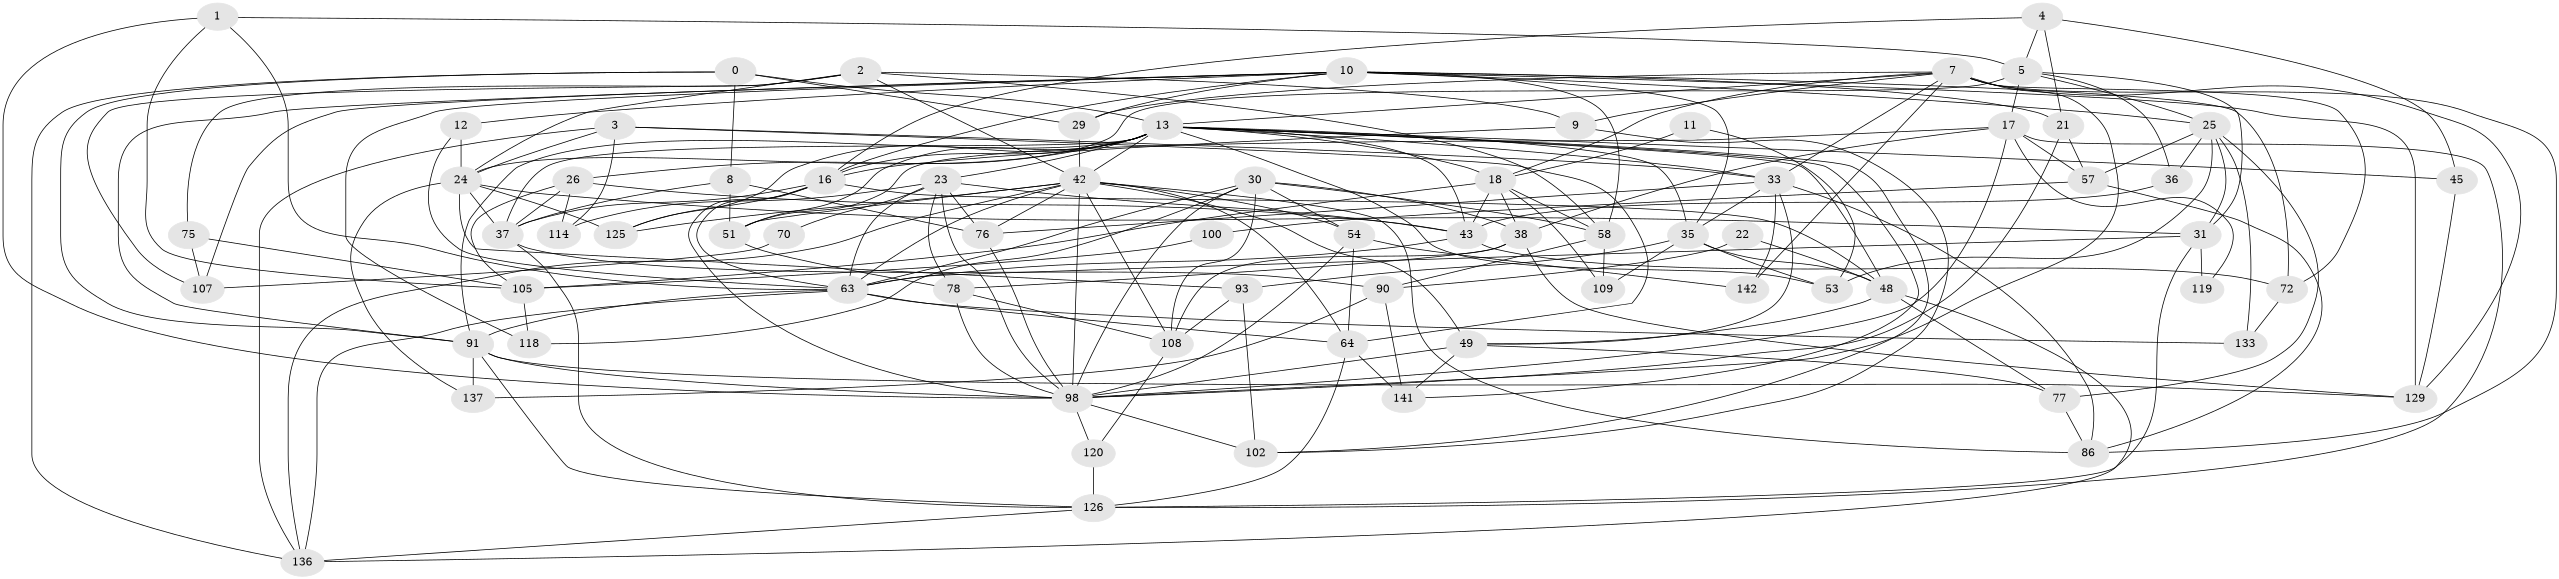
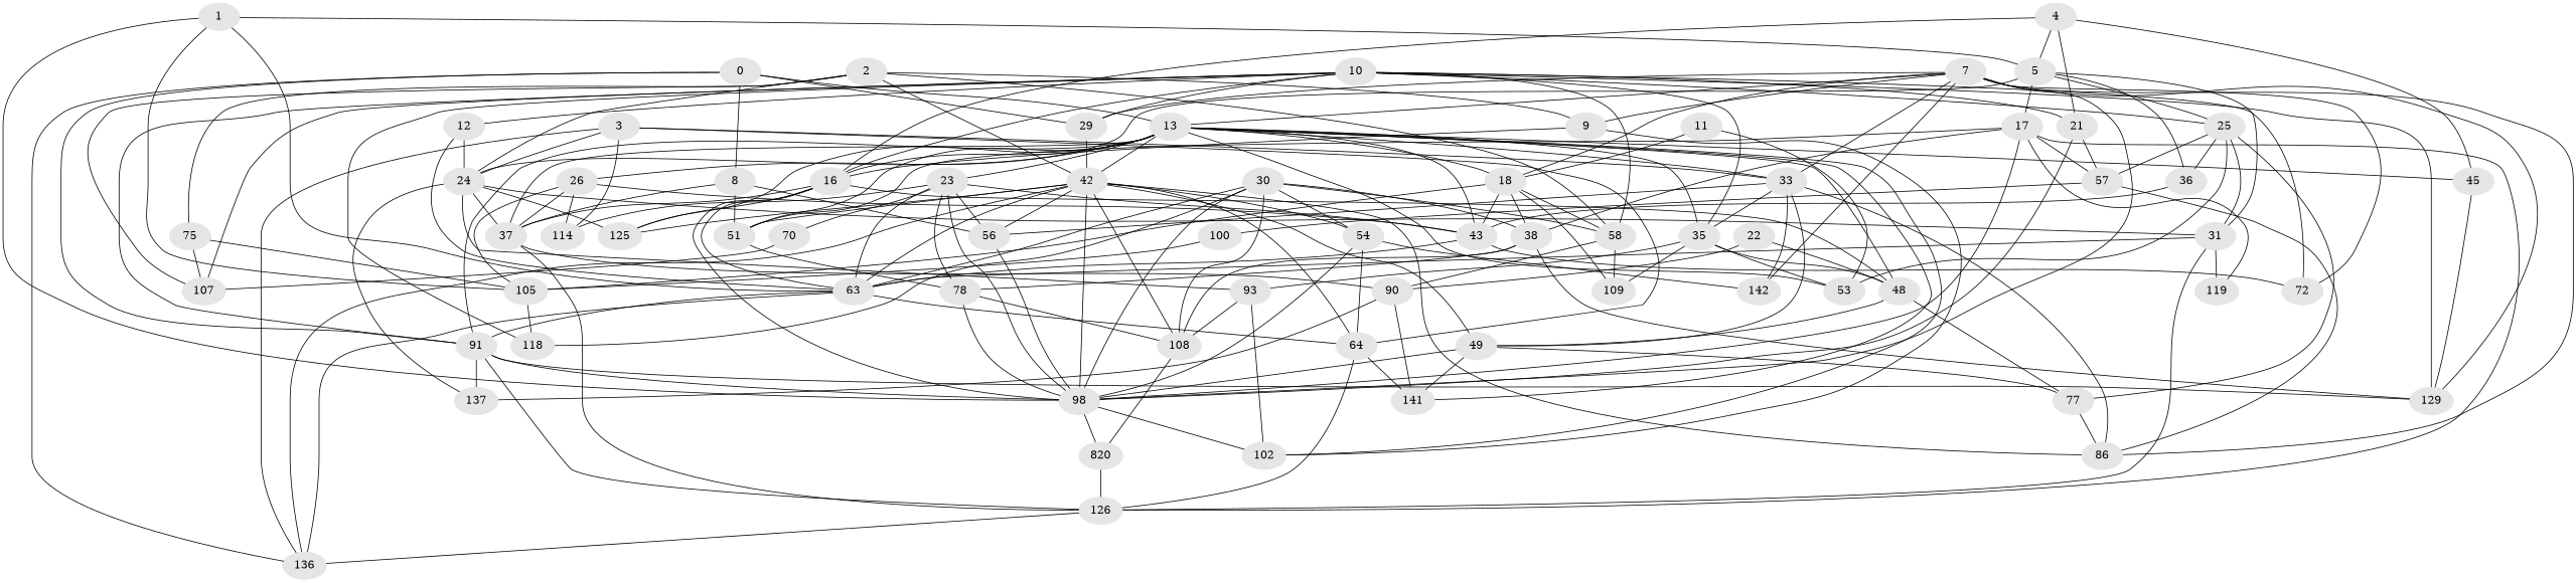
  graph {
    node [color=gray90 style=filled]
    5 [super="+15"]
    24 [super="+121+123"]
    17 [super="+68+85"]
    25 [super="+83+122"]
    31 [super="+67+59"]
    36
    1
    63 [super="+134+97+144"]
    98 [super="+101+99+113"]
    105
    64 [super="+128+138"]
    136
    91 [super="+116"]
-   133
    102
-   120
+   120 [label=820]
    118
    2 [super="+74"]
    9
    42 [super="+65+61+62"]
    58 [super="+73"]
    75
    107
    16 [super="+106+110+28"]
    37 [super="+44"]
    125
    93
    137
    86 [super="+92"]
    51 [super="+71"]
-   56 [super="+115" label=76]
+   56 [super="+115"]
    54
    108 [super="+112"]
    49 [super="+111"]
    109
    90 [super="+94"]
    3 [super="+140"]
    33 [super="+60+46"]
    114
    142
    35 [super="+41"]
    141
    126 [super="+139"]
    4
    21 [super="+47+27"]
    45
    48 [super="+89"]
    57
    129 [super="+132"]
    38 [super="+76"]
    119
    53 [super="+84"]
    77
    43 [super="+96"]
    8 [super="+95"]
    n56 [label=0]
    13 [super="+81+79+14+50+32"]
    29
    18 [super="+34"]
    23 [super="+40"]
    26 [super="+52"]
    7 [super="+88+127"]
    72
    78 [super="+82"]
    10 [super="+20+87"]
    12
    11
    70
    100
    22
    30 [super="+39+117"]
    5 -- 24
    5 -- 17
    5 -- 25
    5 -- 31
    5 -- 36
    24 -- 31
    24 -- 37
    24 -- 125
    24 -- 93
    24 -- 137
    17 -- 98
    17 -- 51
    17 -- 126
    17 -- 57
    17 -- 38
    17 -- 119
    25 -- 31
    25 -- 36
-   25 -- 133
    25 -- 57
    25 -- 53
    25 -- 77
    31 -- 63
    31 -- 126
    31 -- 119
    36 -- 43
    1 -- 5
    1 -- 63
    1 -- 98
    1 -- 105
    63 -- 64
    63 -- 136
    63 -- 91
-   63 -- 133
    98 -- 102
    98 -- 120
    105 -- 118
    64 -- 141
    64 -- 126
    91 -- 98
    91 -- 137
    91 -- 126
    91 -- 129
    120 -- 126
    2 -- 24
    2 -- 9
    2 -- 42
    2 -- 58
    2 -- 75
    2 -- 107
    9 -- 102
    9 -- 16
    42 -- 63
    42 -- 98
    42 -- 64 [weight=2]
    42 -- 136
    42 -- 125
    42 -- 86
    42 -- 51
    42 -- 56
    42 -- 54
    42 -- 108
    42 -- 49
    58 -- 109
    58 -- 90
    75 -- 105
    75 -- 107
    16 -- 63
    16 -- 98
    16 -- 37 [weight=2]
    16 -- 125
    16 -- 48
    37 -- 90
    37 -- 126
    93 -- 102
    93 -- 108
    51 -- 78
    56 -- 98 [weight=3]
    54 -- 98
    54 -- 64
    54 -- 142
    108 -- 120
    49 -- 98 [weight=2]
    49 -- 141
    49 -- 77
    90 -- 137
    90 -- 141
    3 -- 24
    3 -- 64
    3 -- 136
    3 -- 33
    3 -- 114
    33 -- 86
    33 -- 56
    33 -- 49
    33 -- 142
    33 -- 35
    35 -- 93
    35 -- 109
    35 -- 48
    35 -- 53
    126 -- 136
    4 -- 5
    4 -- 16
    4 -- 21
    4 -- 45
    21 -- 98
    21 -- 57
    45 -- 129
-   48 -- 136
    48 -- 49
    48 -- 77
    57 -- 86
    57 -- 100
    38 -- 108 [weight=2]
    38 -- 129
    38 -- 78
    77 -- 86
    43 -- 63
    43 -- 72
    8 -- 37
    8 -- 51
    8 -- 56
    n56 -- 136
    n56 -- 91
    n56 -- 8
    n56 -- 13 [weight=2]
    n56 -- 29
    13 -- 91
    13 -- 102
    13 -- 42 [weight=2]
    13 -- 16
    13 -- 37
    13 -- 125
    13 -- 51 [weight=2]
    13 -- 33
    13 -- 35
    13 -- 141
    13 -- 45
    13 -- 48
    13 -- 53
    13 -- 43
    13 -- 18
    13 -- 23
    13 -- 26
    29 -- 42
    18 -- 105
    18 -- 58
    18 -- 109
    18 -- 38
    18 -- 43
    23 -- 63
    23 -- 98
    23 -- 56
    23 -- 114
    23 -- 43
    23 -- 78
    23 -- 70
    26 -- 105
    26 -- 37
    26 -- 114
    26 -- 43
    7 -- 98
    7 -- 9
    7 -- 86
    7 -- 33
    7 -- 142
    7 -- 129
    7 -- 13
    7 -- 29
    7 -- 18
    7 -- 72
-   72 -- 133
    78 -- 98
    78 -- 108
    10 -- 25
    10 -- 91
    10 -- 118
    10 -- 58
    10 -- 107
    10 -- 16
    10 -- 35
    10 -- 21
    10 -- 129
    10 -- 29
    10 -- 72
    10 -- 12
    12 -- 24
    12 -- 63
    11 -- 53
    11 -- 18
    70 -- 107
    100 -- 105
    22 -- 90
    22 -- 48
    30 -- 63
    30 -- 98
    30 -- 118
    30 -- 58
    30 -- 54
    30 -- 108
    30 -- 38
  }
